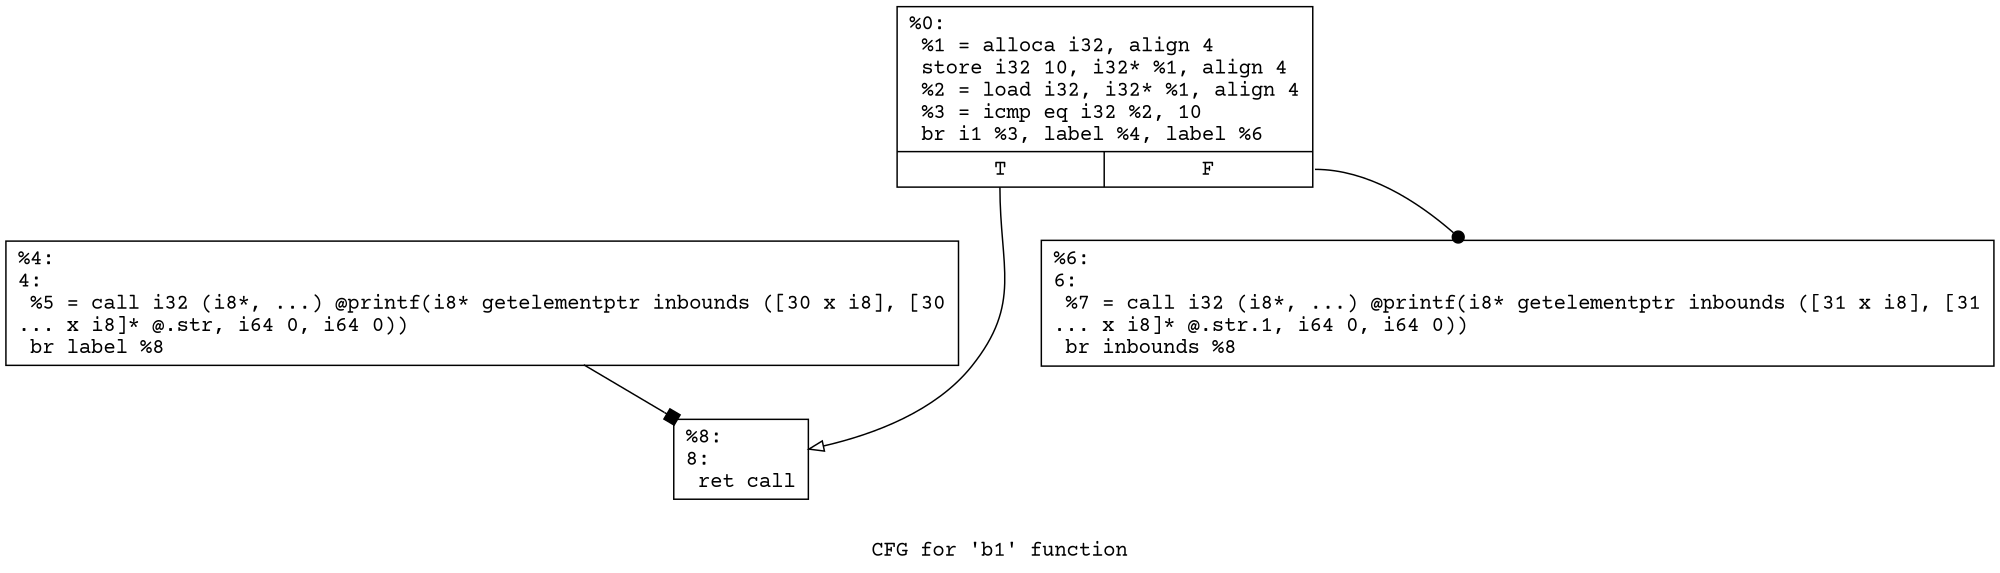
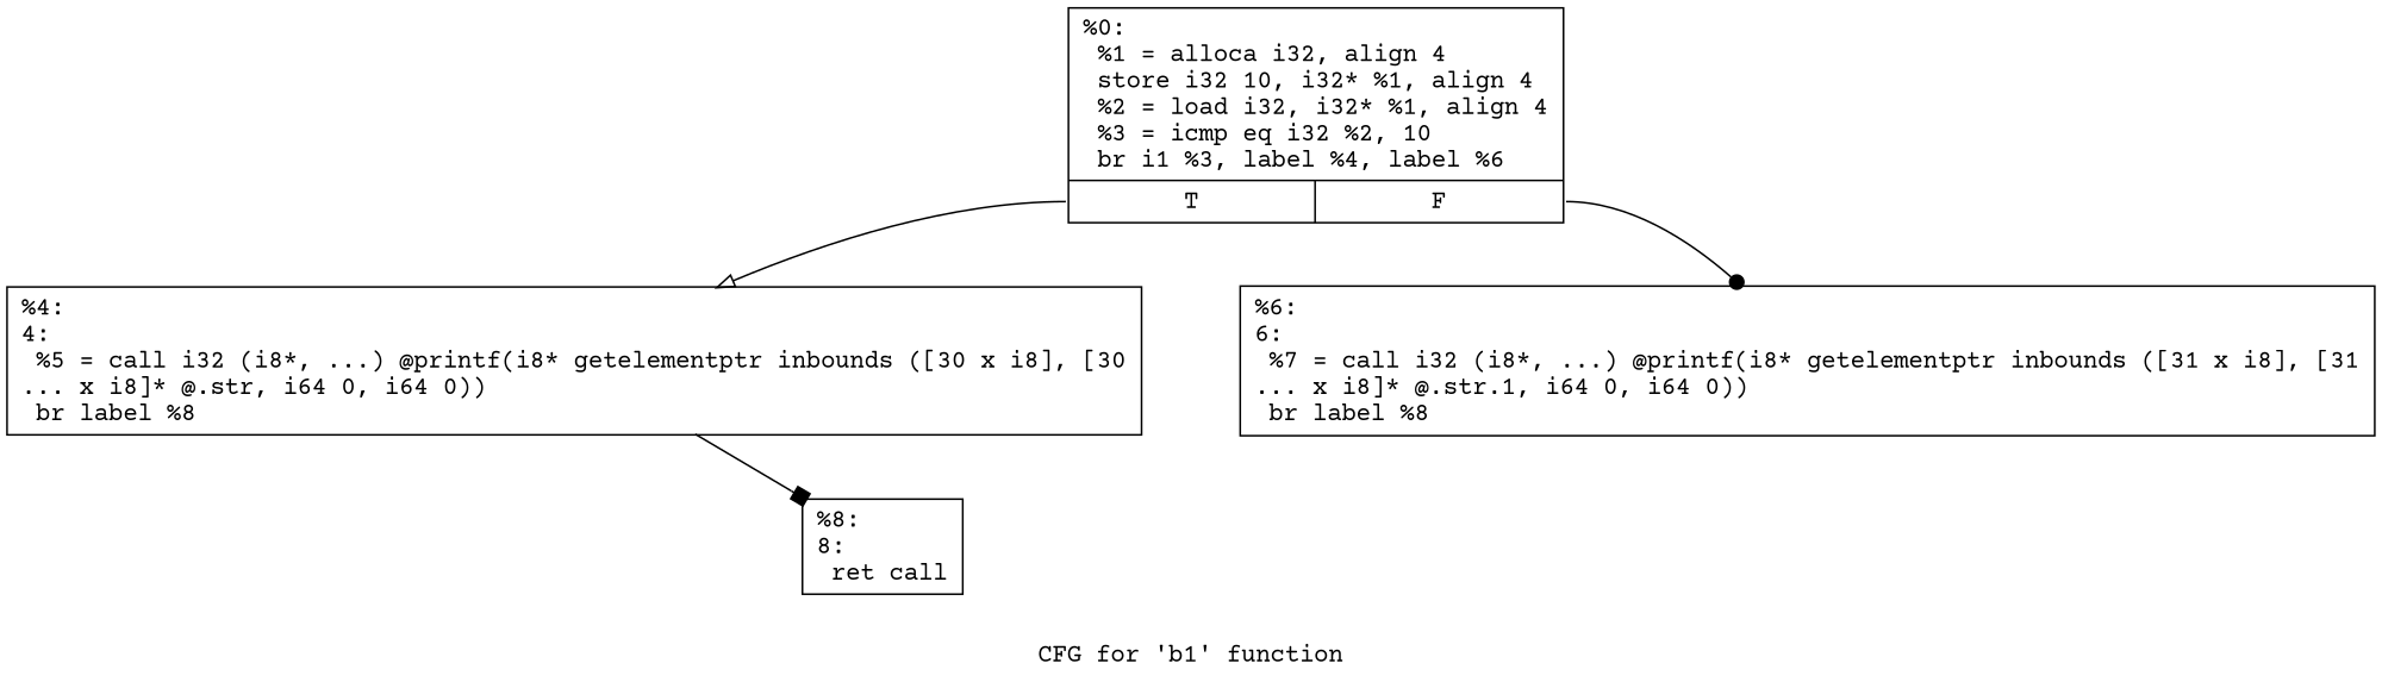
  digraph {
    fontname="Courier Prime"
    label="CFG for 'b1' function"
    node [fontname="Courier Prime" shape=record]
    edge [fontname="Courier Prime"]
    n1 [label="{%0:\l  %1 = alloca i32, align 4\l  store i32 10, i32* %1, align 4\l  %2 = load i32, i32* %1, align 4\l  %3 = icmp eq i32 %2, 10\l  br i1 %3, label %4, label %6\l|{<s0>T|<s1>F}}"]
    n2 [label="{%4:\l4:                                                \l  %5 = call i32 (i8*, ...) @printf(i8* getelementptr inbounds ([30 x i8], [30\l... x i8]* @.str, i64 0, i64 0))\l  br label %8\l}"]
-   n3 [label="{%6:\l6:                                                \l  %7 = call i32 (i8*, ...) @printf(i8* getelementptr inbounds ([31 x i8], [31\l... x i8]* @.str.1, i64 0, i64 0))\l  br inbounds %8\l}"]
+   n3 [label="{%6:\l6:                                                \l  %7 = call i32 (i8*, ...) @printf(i8* getelementptr inbounds ([31 x i8], [31\l... x i8]* @.str.1, i64 0, i64 0))\l  br label %8\l}"]
    n4 [label="{%8:\l8:                                                \l  ret call\l}"]
-   n1 -> n4 [arrowhead=onormal tailport=s0]
+   n1 -> n2 [arrowhead=onormal tailport=s0]
    n1 -> n3 [arrowhead=dot tailport=s1]
    n2 -> n4 [arrowhead=box]
  }
